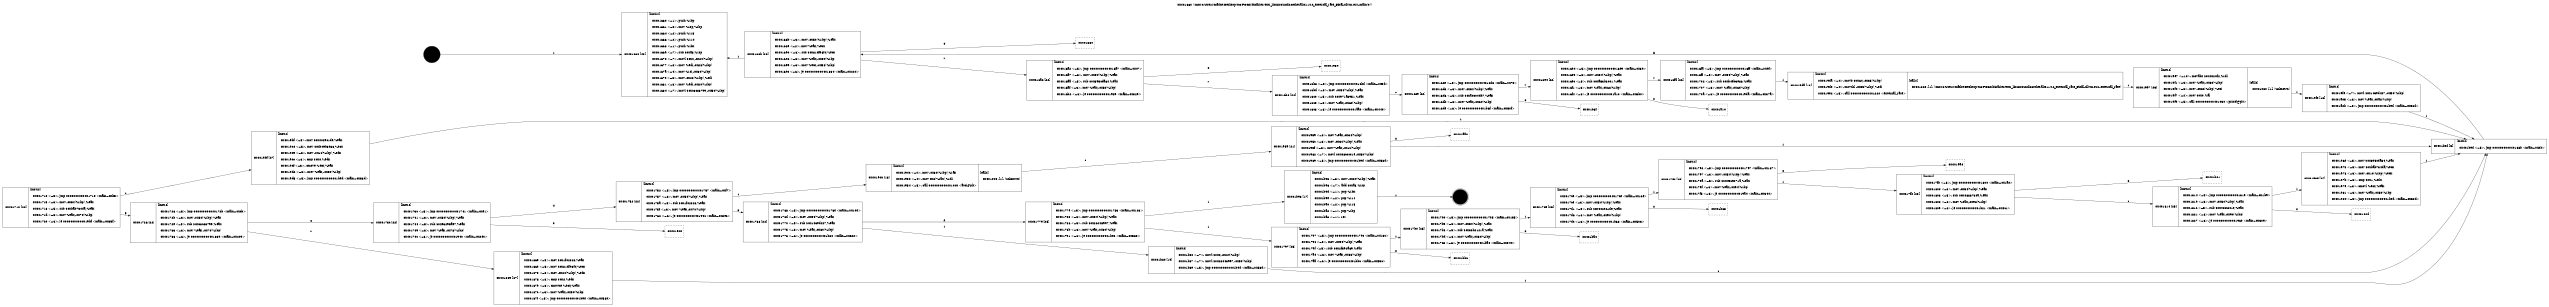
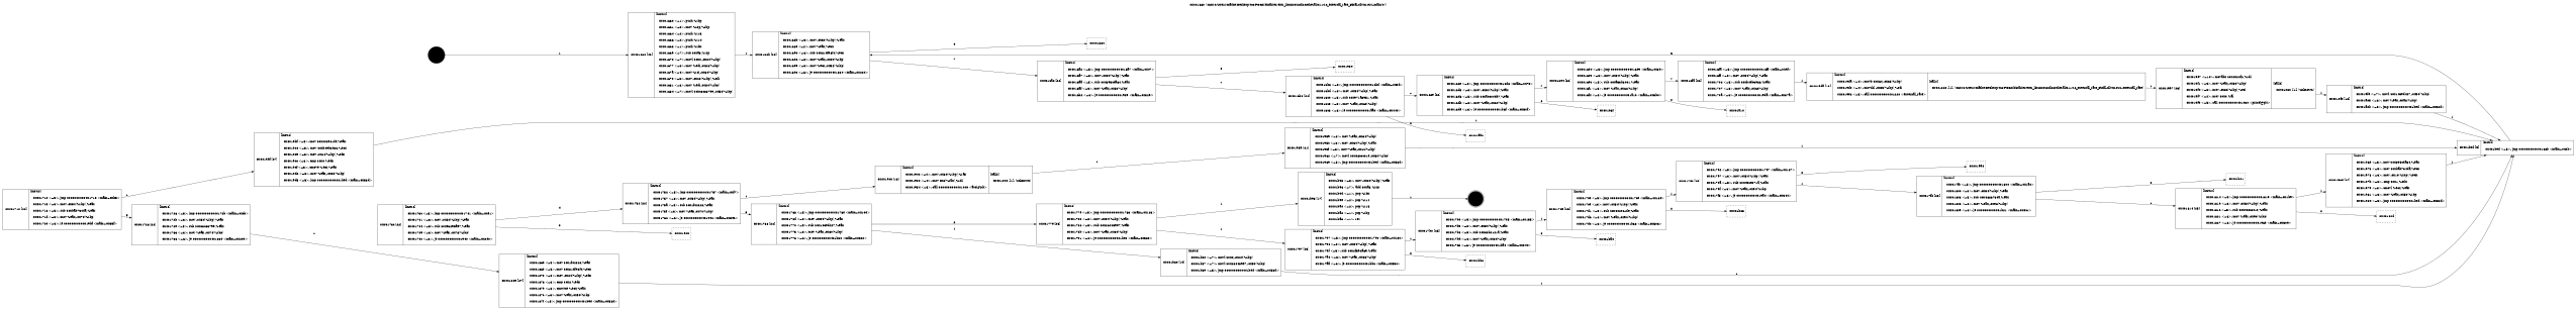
  digraph {
    label="0x401660 (/mnt/c/Users/mathe/Desktop/tcc/POCII/binaries/extr_linuxsoundi2cotherak4114.c_external_rate_Final-ollvm.out::main(0))"
    labelloc=t
    rankdir=LR
    node [shape=record]
    Entry [fillcolor=black height=0.3 shape=circle style=filled width=0.3]
    n2 [label="{\n     0x401660 [43]\l\n     | [instrs]\l\n     &nbsp;&nbsp;0x401660 \<+1\>: push %rbp\l\n     &nbsp;&nbsp;0x401661 \<+3\>: mov %rsp,%rbp\l\n     &nbsp;&nbsp;0x401664 \<+2\>: push %r15\l\n     &nbsp;&nbsp;0x401666 \<+2\>: push %r14\l\n     &nbsp;&nbsp;0x401668 \<+1\>: push %rbx\l\n     &nbsp;&nbsp;0x401669 \<+7\>: sub $0xa8,%rsp\l\n     &nbsp;&nbsp;0x401670 \<+7\>: movl $0x0,-0x24(%rbp)\l\n     &nbsp;&nbsp;0x401677 \<+3\>: mov %edi,-0x28(%rbp)\l\n     &nbsp;&nbsp;0x40167a \<+4\>: mov %rsi,-0x30(%rbp)\l\n     &nbsp;&nbsp;0x40167e \<+3\>: mov -0x28(%rbp),%edi\l\n     &nbsp;&nbsp;0x401681 \<+3\>: mov %edi,-0x20(%rbp)\l\n     &nbsp;&nbsp;0x401684 \<+7\>: movl $0xc8c83799,-0x50(%rbp)\l\n  }"]
    n3 [label="{\n     0x40168b [23]\l\n     | [instrs]\l\n     &nbsp;&nbsp;0x40168b \<+3\>: mov -0x50(%rbp),%eax\l\n     &nbsp;&nbsp;0x40168e \<+2\>: mov %eax,%ecx\l\n     &nbsp;&nbsp;0x401690 \<+6\>: sub $0x81df98f4,%ecx\l\n     &nbsp;&nbsp;0x401696 \<+3\>: mov %eax,-0x54(%rbp)\l\n     &nbsp;&nbsp;0x401699 \<+3\>: mov %ecx,-0x58(%rbp)\l\n     &nbsp;&nbsp;0x40169c \<+6\>: je 0000000000401884 \<main+0x224\>\l\n  }"]
    n4 [label="{\n     0x401884\l\n  }" style=dashed]
    n5 [label="{\n     0x4016a2 [22]\l\n     | [instrs]\l\n     &nbsp;&nbsp;0x4016a2 \<+5\>: jmp 00000000004016a7 \<main+0x47\>\l\n     &nbsp;&nbsp;0x4016a7 \<+3\>: mov -0x54(%rbp),%eax\l\n     &nbsp;&nbsp;0x4016aa \<+5\>: sub $0x895cda64,%eax\l\n     &nbsp;&nbsp;0x4016af \<+3\>: mov %eax,-0x5c(%rbp)\l\n     &nbsp;&nbsp;0x4016b2 \<+6\>: je 0000000000401989 \<main+0x329\>\l\n  }"]
    n6 [label="{\n     0x401989\l\n  }" style=dashed]
    n7 [label="{\n     0x4016b8 [22]\l\n     | [instrs]\l\n     &nbsp;&nbsp;0x4016b8 \<+5\>: jmp 00000000004016bd \<main+0x5d\>\l\n     &nbsp;&nbsp;0x4016bd \<+3\>: mov -0x54(%rbp),%eax\l\n     &nbsp;&nbsp;0x4016c0 \<+5\>: sub $0x971a8951,%eax\l\n     &nbsp;&nbsp;0x4016c5 \<+3\>: mov %eax,-0x60(%rbp)\l\n     &nbsp;&nbsp;0x4016c8 \<+6\>: je 0000000000401aa0 \<main+0x440\>\l\n  }"]
    n8 [label="{\n     0x401aa0\l\n  }" style=dashed]
    n9 [label="{\n     0x4016ce [22]\l\n     | [instrs]\l\n     &nbsp;&nbsp;0x4016ce \<+5\>: jmp 00000000004016d3 \<main+0x73\>\l\n     &nbsp;&nbsp;0x4016d3 \<+3\>: mov -0x54(%rbp),%eax\l\n     &nbsp;&nbsp;0x4016d6 \<+5\>: sub $0xa0c04dd7,%eax\l\n     &nbsp;&nbsp;0x4016db \<+3\>: mov %eax,-0x64(%rbp)\l\n     &nbsp;&nbsp;0x4016de \<+6\>: je 0000000000401b6f \<main+0x50f\>\l\n  }"]
    Exit [fillcolor=black height=0.3 peripheries=2 shape=circle style=filled width=0.3]
    n11 [label="{\n     0x401b6f\l\n  }" style=dashed]
    n12 [label="{\n     0x4016e4 [22]\l\n     | [instrs]\l\n     &nbsp;&nbsp;0x4016e4 \<+5\>: jmp 00000000004016e9 \<main+0x89\>\l\n     &nbsp;&nbsp;0x4016e9 \<+3\>: mov -0x54(%rbp),%eax\l\n     &nbsp;&nbsp;0x4016ec \<+5\>: sub $0xa53b3001,%eax\l\n     &nbsp;&nbsp;0x4016f1 \<+3\>: mov %eax,-0x68(%rbp)\l\n     &nbsp;&nbsp;0x4016f4 \<+6\>: je 0000000000401a10 \<main+0x3b0\>\l\n  }"]
    n13 [label="{\n     0x4019fe [18]\l\n     | [instrs]\l\n     &nbsp;&nbsp;0x4019fe \<+7\>: movl $0x143ed427,-0x50(%rbp)\l\n     &nbsp;&nbsp;0x401a05 \<+6\>: mov %eax,-0xa8(%rbp)\l\n     &nbsp;&nbsp;0x401a0b \<+5\>: jmp 0000000000401bed \<main+0x58d\>\l\n  }"]
    n14 [label="{\n     0x401bed [5]\l\n     | [instrs]\l\n     &nbsp;&nbsp;0x401bed \<+5\>: jmp 000000000040168b \<main+0x2b\>\l\n  }"]
    n15 [label="{\n     0x401a10\l\n  }" style=dashed]
    n16 [label="{\n     0x4016fa [22]\l\n     | [instrs]\l\n     &nbsp;&nbsp;0x4016fa \<+5\>: jmp 00000000004016ff \<main+0x9f\>\l\n     &nbsp;&nbsp;0x4016ff \<+3\>: mov -0x54(%rbp),%eax\l\n     &nbsp;&nbsp;0x401702 \<+5\>: sub $0xb4eb3e86,%eax\l\n     &nbsp;&nbsp;0x401707 \<+3\>: mov %eax,-0x6c(%rbp)\l\n     &nbsp;&nbsp;0x40170a \<+6\>: je 00000000004019da \<main+0x37a\>\l\n  }"]
    n17 [label="{\n     0x4019e7 [23]\l\n     | [instrs]\l\n     &nbsp;&nbsp;0x4019e7 \<+10\>: movabs $0x4020f2,%rdi\l\n     &nbsp;&nbsp;0x4019f1 \<+3\>: mov %eax,-0x3c(%rbp)\l\n     &nbsp;&nbsp;0x4019f4 \<+3\>: mov -0x3c(%rbp),%esi\l\n     &nbsp;&nbsp;0x4019f7 \<+2\>: mov $0x0,%al\l\n     &nbsp;&nbsp;0x4019f9 \<+5\>: call 0000000000401030 \<printf@plt\>\l\n     | [calls]\l\n     &nbsp;&nbsp;0x401030 \{1\} (unknown)\l\n  }"]
    n18 [label="{\n     0x4019da [13]\l\n     | [instrs]\l\n     &nbsp;&nbsp;0x4019da \<+4\>: movb $0x64,-0x35(%rbp)\l\n     &nbsp;&nbsp;0x4019de \<+4\>: movzbl -0x35(%rbp),%edi\l\n     &nbsp;&nbsp;0x4019e2 \<+5\>: call 0000000000401220 \<external_rate\>\l\n     | [calls]\l\n     &nbsp;&nbsp;0x401220 \{1\} (/mnt/c/Users/mathe/Desktop/tcc/POCII/binaries/extr_linuxsoundi2cotherak4114.c_external_rate_Final-ollvm.out::external_rate)\l\n  }"]
    n19 [label="{\n     0x40182d\l\n  }" style=dashed]
    n20 [label="{\n     0x401710 [22]\l\n     | [instrs]\l\n     &nbsp;&nbsp;0x401710 \<+5\>: jmp 0000000000401715 \<main+0xb5\>\l\n     &nbsp;&nbsp;0x401715 \<+3\>: mov -0x54(%rbp),%eax\l\n     &nbsp;&nbsp;0x401718 \<+5\>: sub $0xbab734da,%eax\l\n     &nbsp;&nbsp;0x40171d \<+3\>: mov %eax,-0x70(%rbp)\l\n     &nbsp;&nbsp;0x401720 \<+6\>: je 00000000004019bf \<main+0x35f\>\l\n  }"]
    n21 [label="{\n     0x4019bf [27]\l\n     | [instrs]\l\n     &nbsp;&nbsp;0x4019bf \<+5\>: mov $0x4029c1de,%eax\l\n     &nbsp;&nbsp;0x4019c4 \<+5\>: mov $0xb4eb3e86,%ecx\l\n     &nbsp;&nbsp;0x4019c9 \<+3\>: mov -0x1c(%rbp),%edx\l\n     &nbsp;&nbsp;0x4019cc \<+3\>: cmp $0x0,%edx\l\n     &nbsp;&nbsp;0x4019cf \<+3\>: cmove %ecx,%eax\l\n     &nbsp;&nbsp;0x4019d2 \<+3\>: mov %eax,-0x50(%rbp)\l\n     &nbsp;&nbsp;0x4019d5 \<+5\>: jmp 0000000000401bed \<main+0x58d\>\l\n  }"]
    n22 [label="{\n     0x401726 [22]\l\n     | [instrs]\l\n     &nbsp;&nbsp;0x401726 \<+5\>: jmp 000000000040172b \<main+0xcb\>\l\n     &nbsp;&nbsp;0x40172b \<+3\>: mov -0x54(%rbp),%eax\l\n     &nbsp;&nbsp;0x40172e \<+5\>: sub $0xc8c83799,%eax\l\n     &nbsp;&nbsp;0x401733 \<+3\>: mov %eax,-0x74(%rbp)\l\n     &nbsp;&nbsp;0x401736 \<+6\>: je 0000000000401869 \<main+0x209\>\l\n  }"]
    n23 [label="{\n     0x40196e [27]\l\n     | [instrs]\l\n     &nbsp;&nbsp;0x40196e \<+5\>: mov $0x895cda64,%eax\l\n     &nbsp;&nbsp;0x401973 \<+5\>: mov $0xbab734da,%ecx\l\n     &nbsp;&nbsp;0x401978 \<+3\>: mov -0x1c(%rbp),%edx\l\n     &nbsp;&nbsp;0x40197b \<+3\>: cmp $0x1,%edx\l\n     &nbsp;&nbsp;0x40197e \<+3\>: cmovl %ecx,%eax\l\n     &nbsp;&nbsp;0x401981 \<+3\>: mov %eax,-0x50(%rbp)\l\n     &nbsp;&nbsp;0x401984 \<+5\>: jmp 0000000000401bed \<main+0x58d\>\l\n  }"]
    n24 [label="{\n     0x401869 [27]\l\n     | [instrs]\l\n     &nbsp;&nbsp;0x401869 \<+5\>: mov $0x1f02326,%eax\l\n     &nbsp;&nbsp;0x40186e \<+5\>: mov $0x81df98f4,%ecx\l\n     &nbsp;&nbsp;0x401873 \<+3\>: mov -0x20(%rbp),%edx\l\n     &nbsp;&nbsp;0x401876 \<+3\>: cmp $0x2,%edx\l\n     &nbsp;&nbsp;0x401879 \<+3\>: cmovne %ecx,%eax\l\n     &nbsp;&nbsp;0x40187c \<+3\>: mov %eax,-0x50(%rbp)\l\n     &nbsp;&nbsp;0x40187f \<+5\>: jmp 0000000000401bed \<main+0x58d\>\l\n  }"]
    n25 [label="{\n     0x40173c [22]\l\n     | [instrs]\l\n     &nbsp;&nbsp;0x40173c \<+5\>: jmp 0000000000401741 \<main+0xe1\>\l\n     &nbsp;&nbsp;0x401741 \<+3\>: mov -0x54(%rbp),%eax\l\n     &nbsp;&nbsp;0x401744 \<+5\>: sub $0xe6295a97,%eax\l\n     &nbsp;&nbsp;0x401749 \<+3\>: mov %eax,-0x78(%rbp)\l\n     &nbsp;&nbsp;0x40174c \<+6\>: je 0000000000401940 \<main+0x2e0\>\l\n  }"]
    n26 [label="{\n     0x401814 [25]\l\n     | [instrs]\l\n     &nbsp;&nbsp;0x401814 \<+5\>: jmp 0000000000401819 \<main+0x1b9\>\l\n     &nbsp;&nbsp;0x401819 \<+3\>: mov -0x54(%rbp),%eax\l\n     &nbsp;&nbsp;0x40181c \<+5\>: sub $0x48ccc01e,%eax\l\n     &nbsp;&nbsp;0x401821 \<+6\>: mov %eax,-0x9c(%rbp)\l\n     &nbsp;&nbsp;0x401827 \<+6\>: je 000000000040196e \<main+0x30e\>\l\n  }"]
    n27 [label="{\n     0x401940\l\n  }" style=dashed]
    n28 [label="{\n     0x401752 [22]\l\n     | [instrs]\l\n     &nbsp;&nbsp;0x401752 \<+5\>: jmp 0000000000401757 \<main+0xf7\>\l\n     &nbsp;&nbsp;0x401757 \<+3\>: mov -0x54(%rbp),%eax\l\n     &nbsp;&nbsp;0x40175a \<+5\>: sub $0x1f02326,%eax\l\n     &nbsp;&nbsp;0x40175f \<+3\>: mov %eax,-0x7c(%rbp)\l\n     &nbsp;&nbsp;0x401762 \<+6\>: je 000000000040194c \<main+0x2ec\>\l\n  }"]
    n29 [label="{\n     0x401b21\l\n  }" style=dashed]
    n30 [label="{\n     0x40194c [13]\l\n     | [instrs]\l\n     &nbsp;&nbsp;0x40194c \<+4\>: mov -0x30(%rbp),%rax\l\n     &nbsp;&nbsp;0x401950 \<+4\>: mov 0x8(%rax),%rdi\l\n     &nbsp;&nbsp;0x401954 \<+5\>: call 0000000000401040 \<atoi@plt\>\l\n     | [calls]\l\n     &nbsp;&nbsp;0x401040 \{1\} (unknown)\l\n  }"]
    n31 [label="{\n     0x401768 [22]\l\n     | [instrs]\l\n     &nbsp;&nbsp;0x401768 \<+5\>: jmp 000000000040176d \<main+0x10d\>\l\n     &nbsp;&nbsp;0x40176d \<+3\>: mov -0x54(%rbp),%eax\l\n     &nbsp;&nbsp;0x401770 \<+5\>: sub $0x143ed427,%eax\l\n     &nbsp;&nbsp;0x401775 \<+3\>: mov %eax,-0x80(%rbp)\l\n     &nbsp;&nbsp;0x401778 \<+6\>: je 0000000000401b80 \<main+0x520\>\l\n  }"]
    n32 [label="{\n     0x4017fb [25]\l\n     | [instrs]\l\n     &nbsp;&nbsp;0x4017fb \<+5\>: jmp 0000000000401800 \<main+0x1a0\>\l\n     &nbsp;&nbsp;0x401800 \<+3\>: mov -0x54(%rbp),%eax\l\n     &nbsp;&nbsp;0x401803 \<+5\>: sub $0x4886730a,%eax\l\n     &nbsp;&nbsp;0x401808 \<+6\>: mov %eax,-0x98(%rbp)\l\n     &nbsp;&nbsp;0x40180e \<+6\>: je 0000000000401b21 \<main+0x4c1\>\l\n  }"]
    n33 [label="{\n     0x401959 [21]\l\n     | [instrs]\l\n     &nbsp;&nbsp;0x401959 \<+3\>: mov %eax,-0x34(%rbp)\l\n     &nbsp;&nbsp;0x40195c \<+3\>: mov -0x34(%rbp),%eax\l\n     &nbsp;&nbsp;0x40195f \<+3\>: mov %eax,-0x1c(%rbp)\l\n     &nbsp;&nbsp;0x401962 \<+7\>: movl $0x48ccc01e,-0x50(%rbp)\l\n     &nbsp;&nbsp;0x401969 \<+5\>: jmp 0000000000401bed \<main+0x58d\>\l\n  }"]
    n34 [label="{\n     0x401b80 [19]\l\n     | [instrs]\l\n     &nbsp;&nbsp;0x401b80 \<+7\>: movl $0x0,-0x24(%rbp)\l\n     &nbsp;&nbsp;0x401b87 \<+7\>: movl $0x264489e7,-0x50(%rbp)\l\n     &nbsp;&nbsp;0x401b8e \<+5\>: jmp 0000000000401bed \<main+0x58d\>\l\n  }"]
    n35 [label="{\n     0x40177e [25]\l\n     | [instrs]\l\n     &nbsp;&nbsp;0x40177e \<+5\>: jmp 0000000000401783 \<main+0x123\>\l\n     &nbsp;&nbsp;0x401783 \<+3\>: mov -0x54(%rbp),%eax\l\n     &nbsp;&nbsp;0x401786 \<+5\>: sub $0x264489e7,%eax\l\n     &nbsp;&nbsp;0x40178b \<+6\>: mov %eax,-0x84(%rbp)\l\n     &nbsp;&nbsp;0x401791 \<+6\>: je 0000000000401b93 \<main+0x533\>\l\n  }"]
    n36 [label="{\n     0x4019a4\l\n  }" style=dashed]
    n37 [label="{\n     0x401b93 [17]\l\n     | [instrs]\l\n     &nbsp;&nbsp;0x401b93 \<+3\>: mov -0x24(%rbp),%eax\l\n     &nbsp;&nbsp;0x401b96 \<+7\>: add $0xa8,%rsp\l\n     &nbsp;&nbsp;0x401b9d \<+1\>: pop %rbx\l\n     &nbsp;&nbsp;0x401b9e \<+2\>: pop %r14\l\n     &nbsp;&nbsp;0x401ba0 \<+2\>: pop %r15\l\n     &nbsp;&nbsp;0x401ba2 \<+1\>: pop %rbp\l\n     &nbsp;&nbsp;0x401ba3 \<+1\>: ret\l\n  }"]
    n38 [label="{\n     0x401797 [25]\l\n     | [instrs]\l\n     &nbsp;&nbsp;0x401797 \<+5\>: jmp 000000000040179c \<main+0x13c\>\l\n     &nbsp;&nbsp;0x40179c \<+3\>: mov -0x54(%rbp),%eax\l\n     &nbsp;&nbsp;0x40179f \<+5\>: sub $0x2f592a69,%eax\l\n     &nbsp;&nbsp;0x4017a4 \<+6\>: mov %eax,-0x88(%rbp)\l\n     &nbsp;&nbsp;0x4017aa \<+6\>: je 0000000000401bbc \<main+0x55c\>\l\n  }"]
    n39 [label="{\n     0x4017e2 [25]\l\n     | [instrs]\l\n     &nbsp;&nbsp;0x4017e2 \<+5\>: jmp 00000000004017e7 \<main+0x187\>\l\n     &nbsp;&nbsp;0x4017e7 \<+3\>: mov -0x54(%rbp),%eax\l\n     &nbsp;&nbsp;0x4017ea \<+5\>: sub $0x45ce271a,%eax\l\n     &nbsp;&nbsp;0x4017ef \<+6\>: mov %eax,-0x94(%rbp)\l\n     &nbsp;&nbsp;0x4017f5 \<+6\>: je 00000000004019a4 \<main+0x344\>\l\n  }"]
    n40 [label="{\n     0x401bbc\l\n  }" style=dashed]
    n41 [label="{\n     0x4017b0 [25]\l\n     | [instrs]\l\n     &nbsp;&nbsp;0x4017b0 \<+5\>: jmp 00000000004017b5 \<main+0x155\>\l\n     &nbsp;&nbsp;0x4017b5 \<+3\>: mov -0x54(%rbp),%eax\l\n     &nbsp;&nbsp;0x4017b8 \<+5\>: sub $0x33b2121a,%eax\l\n     &nbsp;&nbsp;0x4017bd \<+6\>: mov %eax,-0x8c(%rbp)\l\n     &nbsp;&nbsp;0x4017c3 \<+6\>: je 0000000000401ba4 \<main+0x544\>\l\n  }"]
    n42 [label="{\n     0x401b63\l\n  }" style=dashed]
    n43 [label="{\n     0x4017c9 [25]\l\n     | [instrs]\l\n     &nbsp;&nbsp;0x4017c9 \<+5\>: jmp 00000000004017ce \<main+0x16e\>\l\n     &nbsp;&nbsp;0x4017ce \<+3\>: mov -0x54(%rbp),%eax\l\n     &nbsp;&nbsp;0x4017d1 \<+5\>: sub $0x4029c1de,%eax\l\n     &nbsp;&nbsp;0x4017d6 \<+6\>: mov %eax,-0x90(%rbp)\l\n     &nbsp;&nbsp;0x4017dc \<+6\>: je 0000000000401b63 \<main+0x503\>\l\n  }"]
    n44 [label="{\n     0x401ba4\l\n  }" style=dashed]
    Entry -> n2 [label=" 1"]
-   n3 -> n2 [label=" 1"]
+   n2 -> n3 [label=" 1"]
    n3 -> n4 [label=" 0"]
    n3 -> n5 [label=" 7"]
    n5 -> n6 [label=" 0"]
    n5 -> n7 [label=" 7"]
-   n33 -> n8 [label=" 0"]
+   n7 -> n8 [label=" 0"]
    n7 -> n9 [label=" 7"]
    n9 -> n11 [label=" 0"]
    n9 -> n12 [label=" 7"]
    n12 -> n15 [label=" 0"]
    n12 -> n16 [label=" 7"]
    n13 -> n14 [label=" 1"]
    n14 -> n3 [label=" 6"]
    n16 -> n18 [label=" 1"]
    n17 -> n13 [label=" 1"]
    n18 -> n17 [label=" 1"]
    n20 -> n21 [label=" 1"]
    n20 -> n22 [label=" 5"]
    n21 -> n14 [label=" 1"]
    n22 -> n24 [label=" 1"]
-   n22 -> n25 [label=" 4"]
    n23 -> n14 [label=" 1"]
    n24 -> n14 [label=" 1"]
    n25 -> n27 [label=" 0"]
    n25 -> n28 [label=" 4"]
    n26 -> n19 [label=" 0"]
    n26 -> n23 [label=" 1"]
    n28 -> n30 [label=" 1"]
    n28 -> n31 [label=" 3"]
    n30 -> n33 [label=" 1"]
    n31 -> n34 [label=" 1"]
    n31 -> n35 [label=" 2"]
    n32 -> n26 [label=" 1"]
    n32 -> n29 [label=" 0"]
    n33 -> n14 [label=" 1"]
    n34 -> n14 [label=" 1"]
    n35 -> n37 [label=" 1"]
    n35 -> n38 [label=" 1"]
    n37 -> Exit [label=" 1"]
    n38 -> n40 [label=" 0"]
    n38 -> n41 [label=" 1"]
    n39 -> n32 [label=" 1"]
    n39 -> n36 [label=" 0"]
    n41 -> n43 [label=" 1"]
    n41 -> n44 [label=" 0"]
    n43 -> n39 [label=" 1"]
    n43 -> n42 [label=" 0"]
  }
